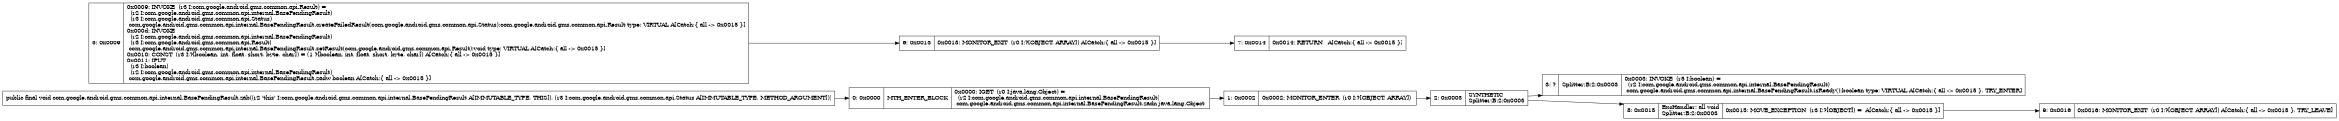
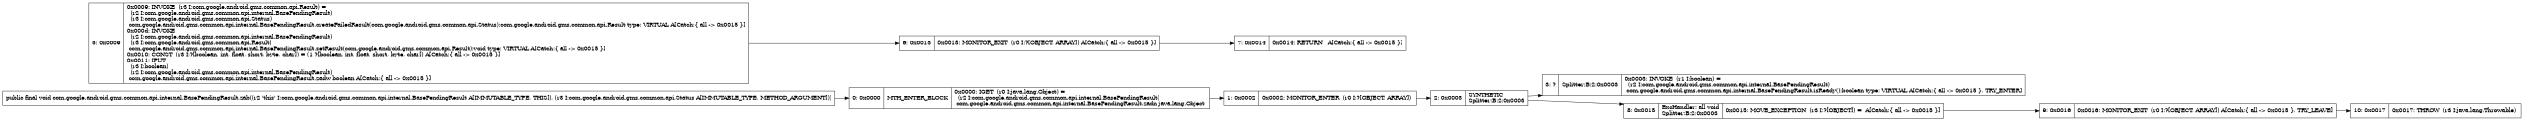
  digraph {
    rankdir=LR
    node [shape=record]
    n1 [label="{0\:\ 0x0000|MTH_ENTER_BLOCK\l|0x0000: IGET  (r0 I:java.lang.Object) = \l  (r2 I:com.google.android.gms.common.api.internal.BasePendingResult)\l com.google.android.gms.common.api.internal.BasePendingResult.zadn java.lang.Object \l}"]
    n2 [label="{1\:\ 0x0002|0x0002: MONITOR_ENTER  (r0 I:?[OBJECT, ARRAY]) \l}"]
    n3 [label="{2\:\ 0x0003|SYNTHETIC\lSplitter:B:2:0x0003\l}"]
-   n4 [label="{3\:\ ?|Splitter:B:2:0x0003\l|0x0003: INVOKE  (r5 I:boolean) = \l  (r2 I:com.google.android.gms.common.api.internal.BasePendingResult)\l com.google.android.gms.common.api.internal.BasePendingResult.isReady():boolean type: VIRTUAL A[Catch:\{ all \-\> 0x0015 \}, TRY_ENTER]\l}"]
+   n4 [label="{3\:\ ?|Splitter:B:2:0x0003\l|0x0003: INVOKE  (r1 I:boolean) = \l  (r2 I:com.google.android.gms.common.api.internal.BasePendingResult)\l com.google.android.gms.common.api.internal.BasePendingResult.isReady():boolean type: VIRTUAL A[Catch:\{ all \-\> 0x0015 \}, TRY_ENTER]\l}"]
    n5 [label="{8\:\ 0x0015|ExcHandler: all void\lSplitter:B:2:0x0003\l|0x0015: MOVE_EXCEPTION  (r3 I:?[OBJECT]) =  A[Catch:\{ all \-\> 0x0015 \}]\l}"]
    n6 [label="{9\:\ 0x0016|0x0016: MONITOR_EXIT  (r0 I:?[OBJECT, ARRAY]) A[Catch:\{ all \-\> 0x0015 \}, TRY_LEAVE]\l}"]
    n7 [label="{5\:\ 0x0009|0x0009: INVOKE  (r3 I:com.google.android.gms.common.api.Result) = \l  (r2 I:com.google.android.gms.common.api.internal.BasePendingResult)\l  (r3 I:com.google.android.gms.common.api.Status)\l com.google.android.gms.common.api.internal.BasePendingResult.createFailedResult(com.google.android.gms.common.api.Status):com.google.android.gms.common.api.Result type: VIRTUAL A[Catch:\{ all \-\> 0x0015 \}]\l0x000d: INVOKE  \l  (r2 I:com.google.android.gms.common.api.internal.BasePendingResult)\l  (r3 I:com.google.android.gms.common.api.Result)\l com.google.android.gms.common.api.internal.BasePendingResult.setResult(com.google.android.gms.common.api.Result):void type: VIRTUAL A[Catch:\{ all \-\> 0x0015 \}]\l0x0010: CONST  (r3 I:?[boolean, int, float, short, byte, char]) = (1 ?[boolean, int, float, short, byte, char]) A[Catch:\{ all \-\> 0x0015 \}]\l0x0011: IPUT  \l  (r3 I:boolean)\l  (r2 I:com.google.android.gms.common.api.internal.BasePendingResult)\l com.google.android.gms.common.api.internal.BasePendingResult.zadw boolean A[Catch:\{ all \-\> 0x0015 \}]\l}"]
    n8 [label="{6\:\ 0x0013|0x0013: MONITOR_EXIT  (r0 I:?[OBJECT, ARRAY]) A[Catch:\{ all \-\> 0x0015 \}]\l}"]
    n9 [label="{7\:\ 0x0014|0x0014: RETURN   A[Catch:\{ all \-\> 0x0015 \}]\l}"]
+   n10 [label="{10\:\ 0x0017|0x0017: THROW  (r3 I:java.lang.Throwable) \l}"]
    n11 [label="{public final void com.google.android.gms.common.api.internal.BasePendingResult.zab((r2 'this' I:com.google.android.gms.common.api.internal.BasePendingResult A[IMMUTABLE_TYPE, THIS]), (r3 I:com.google.android.gms.common.api.Status A[IMMUTABLE_TYPE, METHOD_ARGUMENT])) }"]
    n1 -> n2
    n2 -> n3
    n3 -> n4
    n3 -> n5
    n5 -> n6
+   n6 -> n10
    n7 -> n8
    n8 -> n9
    n11 -> n1
  }
